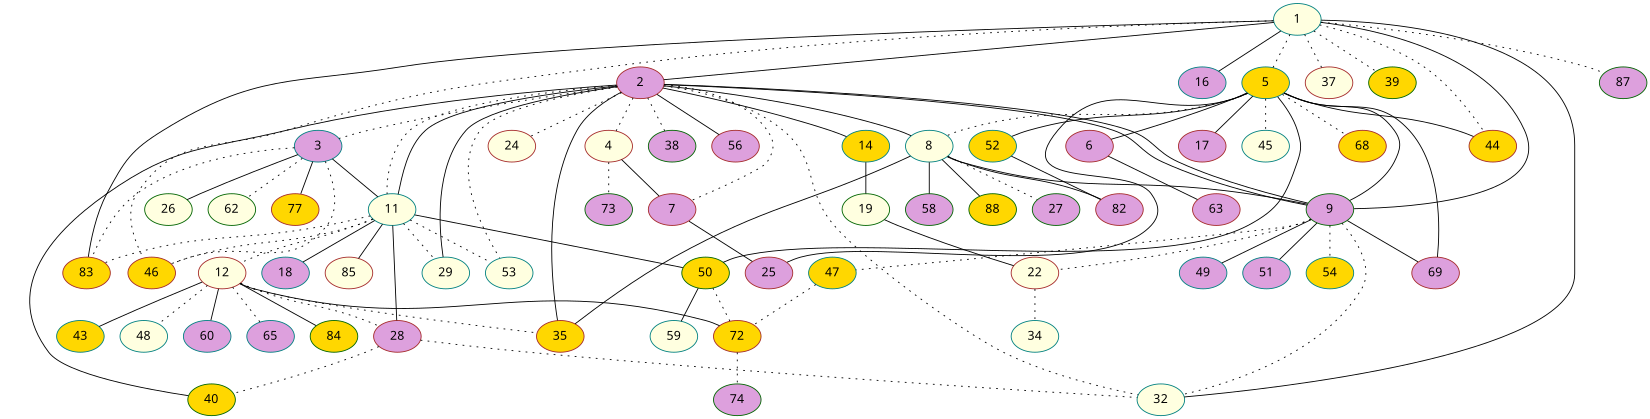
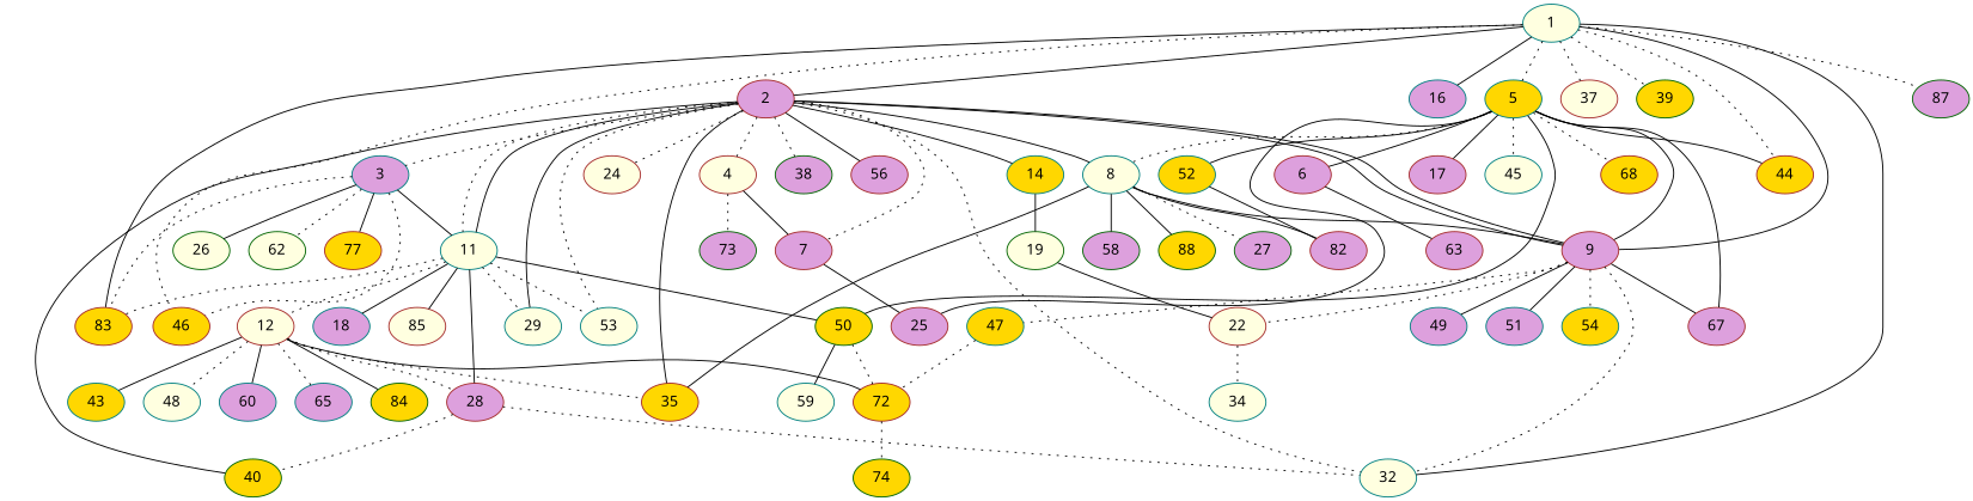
  graph {
    fontname="Noto Sans"
    node [color=brown fillcolor=plum fontname="Noto Sans" style=filled]
    edge [fontname="Noto Sans" style=solid]
    1 [color=teal fillcolor=lightyellow super="+13"]
    2 [super="+33"]
    5 [color=teal fillcolor=gold super="+23"]
-   9 [color=darkgreen super="+41"]
+   9 [super="+41"]
    16 [color=teal]
    32 [color=teal fillcolor=lightyellow super="+67"]
    37 [fillcolor=lightyellow]
    39 [color=darkgreen fillcolor=gold super="+57"]
    44 [fillcolor=gold super="+70"]
    46 [fillcolor=gold super="+66"]
    83 [fillcolor=gold]
    87 [color=darkgreen]
    3 [color=teal super="+10"]
    4 [fillcolor=lightyellow super="+31"]
    7 [super="+30"]
    8 [color=teal fillcolor=lightyellow super="+20"]
    11 [color=teal fillcolor=lightyellow super="+55"]
    14 [color=teal fillcolor=gold super="+15"]
    24 [fillcolor=lightyellow]
    29 [color=teal fillcolor=lightyellow]
    35 [fillcolor=gold super="+42"]
    38 [color=darkgreen super="+75"]
    40 [color=darkgreen fillcolor=gold]
    53 [color=teal fillcolor=lightyellow]
    56
    50 [color=darkgreen fillcolor=gold super="+61"]
    6 [super="+36"]
    17
    25
    45 [color=teal fillcolor=lightyellow]
    52 [color=teal fillcolor=gold super="+79"]
    68 [fillcolor=gold]
-   69
+   69 [label=67]
    22 [fillcolor=lightyellow]
    47 [color=teal fillcolor=gold super="+76"]
    49 [color=teal]
    51 [color=teal]
    54 [color=teal fillcolor=gold]
    26 [color=darkgreen fillcolor=lightyellow super="+71"]
    62 [color=darkgreen fillcolor=lightyellow]
    77 [fillcolor=gold]
    73 [color=darkgreen]
    27 [color=darkgreen]
    58 [color=darkgreen]
    82
    88 [color=darkgreen fillcolor=gold]
    12 [fillcolor=lightyellow super="+64"]
    18 [color=teal]
    28 [super="+78"]
    85 [fillcolor=lightyellow]
    19 [color=darkgreen fillcolor=lightyellow super="+86"]
    72 [fillcolor=gold super="+81"]
    59 [color=teal fillcolor=lightyellow]
    63
    34 [color=teal fillcolor=lightyellow]
    43 [color=teal fillcolor=gold]
    48 [color=teal fillcolor=lightyellow]
    60 [color=teal]
    65 [color=teal]
    84 [color=darkgreen fillcolor=gold]
-   74 [color=darkgreen]
+   74 [color=darkgreen fillcolor=gold]
    1 -- 2 [weight=2]
    1 -- 5 [style=dotted]
    1 -- 9
    1 -- 16
    1 -- 32
    1 -- 37 [style=dotted]
    1 -- 39 [style=dotted]
    1 -- 44 [style=dotted weight=2]
    1 -- 46 [style=dotted weight=2]
    1 -- 83
    1 -- 87 [style=dotted]
    2 -- 9
    2 -- 9
    2 -- 32 [style=dotted]
    2 -- 3 [style=dotted weight=2]
    2 -- 4 [style=dotted]
    2 -- 7 [style=dotted]
    2 -- 8
    2 -- 11 [style=dotted]
    2 -- 11
    2 -- 14
    2 -- 24 [style=dotted]
    2 -- 29
    2 -- 35
    2 -- 38 [style=dotted]
    2 -- 40
    2 -- 53 [style=dotted]
    2 -- 56
    5 -- 9
    5 -- 44
    5 -- 8 [style=dotted]
    5 -- 50
    5 -- 6
    5 -- 17
    5 -- 25
    5 -- 45 [style=dotted]
    5 -- 52
    5 -- 68 [style=dotted]
    5 -- 69
    9 -- 32 [style=dotted]
    9 -- 69
    9 -- 22 [style=dotted]
    9 -- 47 [style=dotted]
    9 -- 49
    9 -- 51
    9 -- 54 [style=dotted]
    3 -- 46 [style=dotted]
    3 -- 83 [style=dotted]
    3 -- 11
    3 -- 26
    3 -- 62 [style=dotted]
    3 -- 77
    4 -- 7
    4 -- 73 [style=dotted]
    7 -- 25
    8 -- 9
    8 -- 35
    8 -- 27 [style=dotted]
    8 -- 58
    8 -- 82
    8 -- 88
-   11 -- 46 [style=dotted]
    11 -- 83 [style=dotted]
    11 -- 29 [style=dotted]
    11 -- 53 [style=dotted]
    11 -- 50
    11 -- 12 [style=dotted]
    11 -- 18
    11 -- 28
    11 -- 85
    14 -- 19
    50 -- 72 [style=dotted]
    50 -- 59
    6 -- 63
    52 -- 82
    22 -- 34 [style=dotted]
    47 -- 72 [style=dotted]
    12 -- 35 [style=dotted]
    12 -- 28 [style=dotted]
    12 -- 72
    12 -- 43
    12 -- 48 [style=dotted]
    12 -- 60
    12 -- 65 [style=dotted]
    12 -- 84
    28 -- 32 [style=dotted]
    28 -- 40 [style=dotted]
    19 -- 22
    72 -- 74 [style=dotted]
  }
